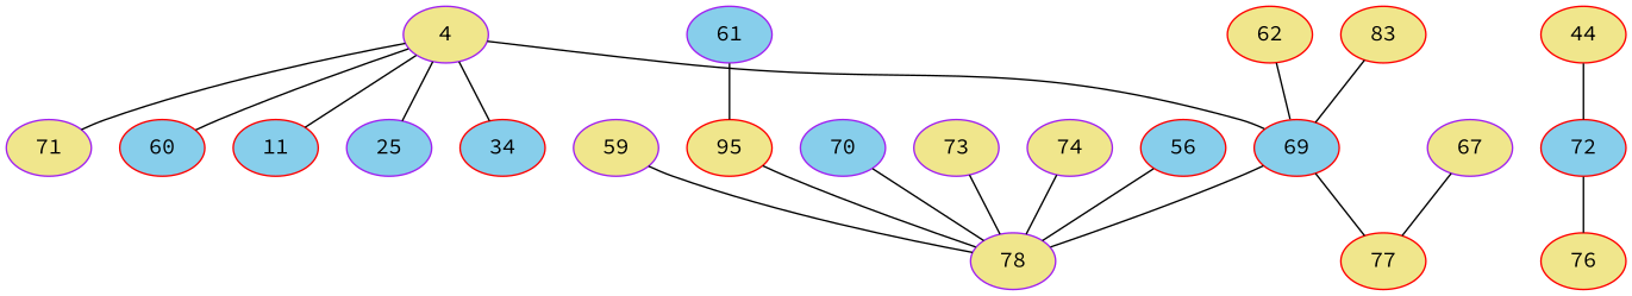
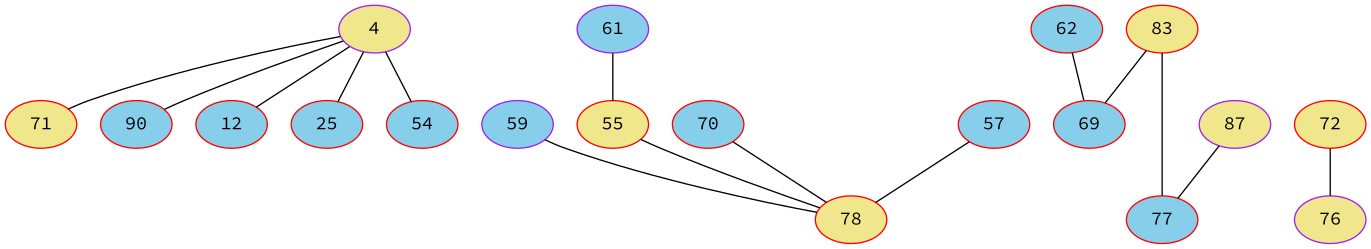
  graph {
    fontname="Source Code Pro"
    node [color=red fillcolor=khaki fontname="Source Code Pro" style=filled]
    edge [fontname="Source Code Pro"]
    4 [color=purple super="+1"]
-   11 [fillcolor=skyblue]
-   25 [color=purple fillcolor=skyblue]
-   54 [fillcolor=skyblue super="+46" label=34]
-   60 [fillcolor=skyblue]
+   11 [fillcolor=skyblue label=12]
+   25 [fillcolor=skyblue]
+   54 [fillcolor=skyblue super="+46"]
+   60 [fillcolor=skyblue label=90]
    69 [fillcolor=skyblue super="+63+64+29+50+57+33+68"]
-   71 [color=purple]
-   78 [color=purple super="+40+7+10+17+37+34+43"]
-   77 [super="+75"]
-   72 [fillcolor=skyblue super="+65"]
-   76
-   44
+   71
+   78 [super="+40+7+10+17+37+34+43"]
+   77 [fillcolor=skyblue super="+75"]
+   72 [super="+65"]
+   76 [color=purple]
    n13 [label=83 super="+16+27+45+47+48"]
-   55 [label=95]
-   56 [fillcolor=skyblue]
-   59 [color=purple]
+   55
+   56 [fillcolor=skyblue label=57]
+   59 [color=purple fillcolor=skyblue]
    61 [color=purple fillcolor=skyblue]
-   62
-   67 [color=purple]
-   70 [color=purple fillcolor=skyblue]
-   73 [color=purple]
-   74 [color=purple]
+   62 [fillcolor=skyblue]
+   67 [color=purple label=87]
+   70 [fillcolor=skyblue]
    4 -- 11
    4 -- 25
    4 -- 54 [weight=2]
    4 -- 60
-   4 -- 69 [weight=2]
    4 -- 71
-   69 -- 78 [weight=2]
-   69 -- 77
+   n13 -- 77
    72 -- 76
-   44 -- 72
    n13 -- 69
    55 -- 78
    56 -- 78
    59 -- 78
    61 -- 55
    62 -- 69
    67 -- 77
    70 -- 78
-   73 -- 78
-   74 -- 78
  }
